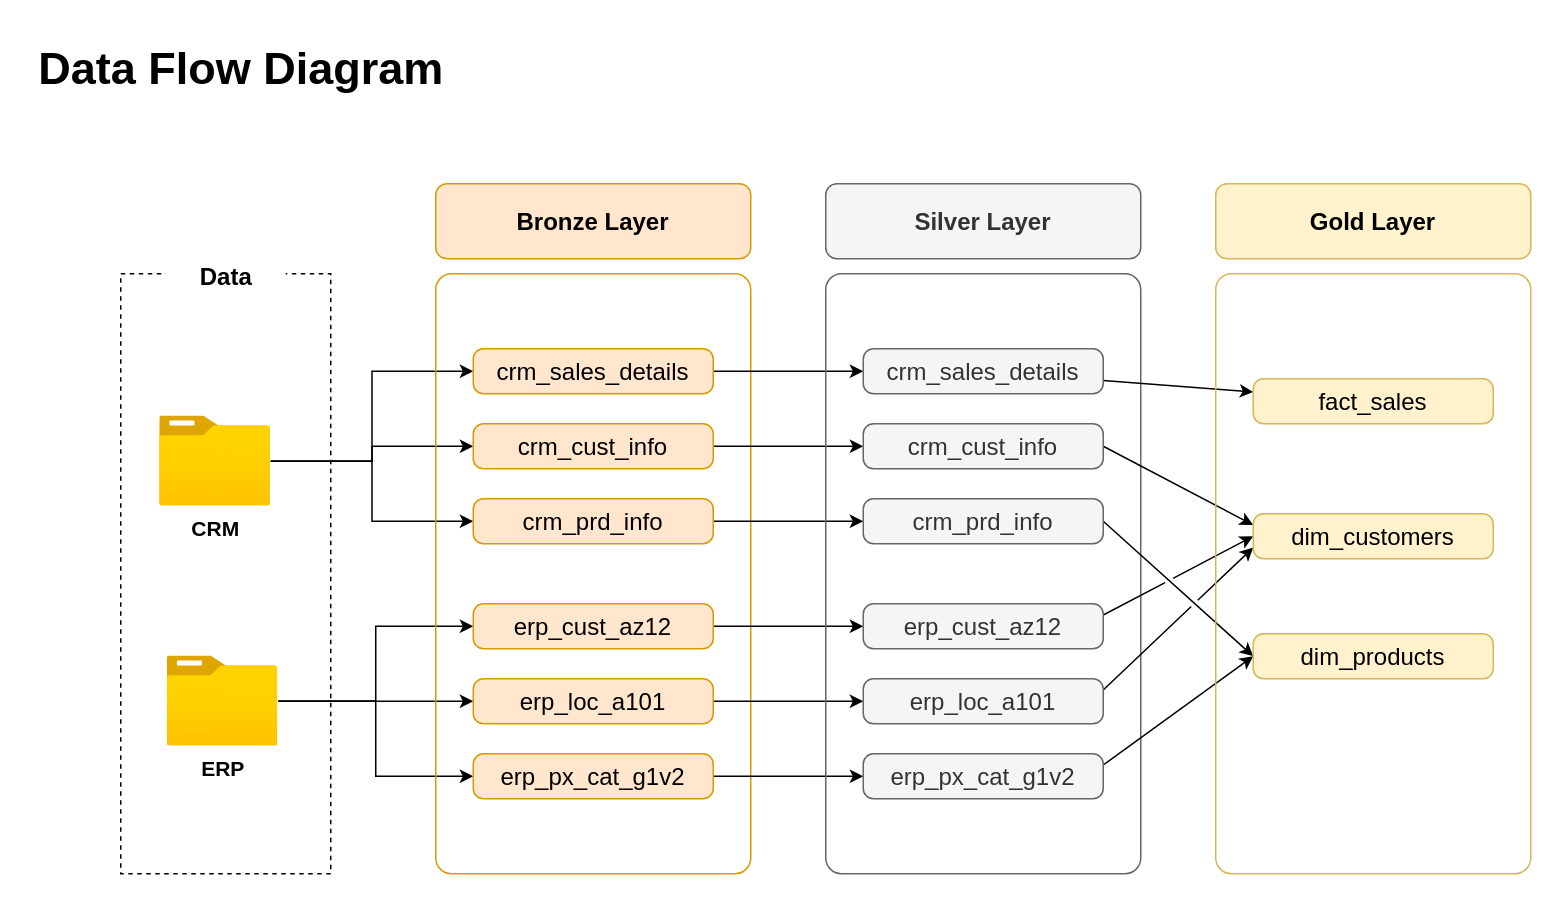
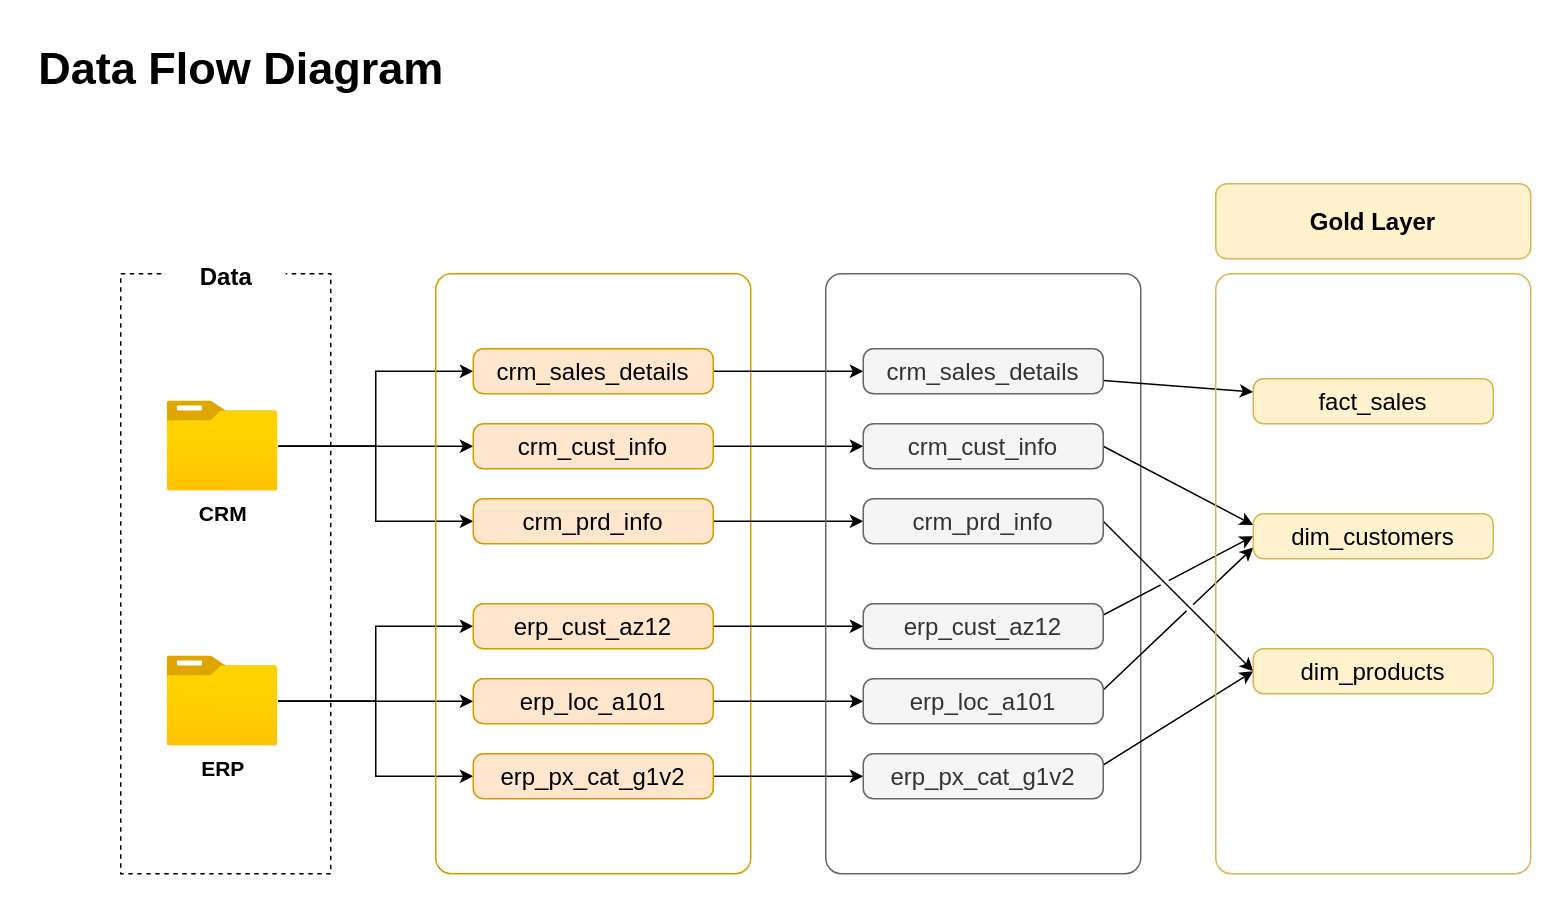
  <mxCell id="0" />
  <mxCell id="1" parent="0" />
  <mxCell id="2" value="" style="rounded=0;whiteSpace=wrap;html=1;fillColor=none;dashed=1;strokeWidth=1;perimeterSpacing=0;" parent="1" vertex="1"><mxGeometry x="80" y="182" width="140" height="400" as="geometry" /></mxCell>
  <mxCell id="3" value="&lt;font style=&quot;font-size: 16px;&quot;&gt;&lt;b&gt;Data&lt;/b&gt;&lt;/font&gt;" style="text;html=1;align=center;verticalAlign=middle;resizable=0;points=[];autosize=1;strokeColor=none;fillColor=default;" parent="1" vertex="1"><mxGeometry x="110" y="169" width="80" height="30" as="geometry" /></mxCell>
  <mxCell id="4" style="edgeStyle=orthogonalEdgeStyle;rounded=0;orthogonalLoop=1;jettySize=auto;html=1;entryX=0;entryY=0.5;entryDx=0;entryDy=0;" parent="1" source="7" target="15" edge="1"><mxGeometry relative="1" as="geometry" /></mxCell>
  <mxCell id="5" style="edgeStyle=orthogonalEdgeStyle;rounded=0;orthogonalLoop=1;jettySize=auto;html=1;entryX=0;entryY=0.5;entryDx=0;entryDy=0;" parent="1" source="7" target="17" edge="1"><mxGeometry relative="1" as="geometry" /></mxCell>
  <mxCell id="6" style="edgeStyle=orthogonalEdgeStyle;rounded=0;orthogonalLoop=1;jettySize=auto;html=1;entryX=0;entryY=0.5;entryDx=0;entryDy=0;" parent="1" source="7" target="19" edge="1"><mxGeometry relative="1" as="geometry" /></mxCell>
- <mxCell id="7" value="&lt;b&gt;&lt;font style=&quot;font-size: 14px;&quot;&gt;CRM&lt;/font&gt;&lt;/b&gt;" style="image;aspect=fixed;html=1;points=[];align=center;fontSize=12;image=img/lib/azure2/general/Folder_Blank.svg;" parent="1" vertex="1"><mxGeometry x="106.07" y="277" width="73.93" height="60" as="geometry" /></mxCell>
+ <mxCell id="7" value="&lt;b&gt;&lt;font style=&quot;font-size: 14px;&quot;&gt;CRM&lt;/font&gt;&lt;/b&gt;" style="image;aspect=fixed;html=1;points=[];align=center;fontSize=12;image=img/lib/azure2/general/Folder_Blank.svg;" parent="1" vertex="1"><mxGeometry x="111.07" y="267" width="73.93" height="60" as="geometry" /></mxCell>
  <mxCell id="8" style="edgeStyle=orthogonalEdgeStyle;rounded=0;orthogonalLoop=1;jettySize=auto;html=1;entryX=0;entryY=0.5;entryDx=0;entryDy=0;" parent="1" source="11" target="23" edge="1"><mxGeometry relative="1" as="geometry" /></mxCell>
  <mxCell id="9" style="edgeStyle=orthogonalEdgeStyle;rounded=0;orthogonalLoop=1;jettySize=auto;html=1;entryX=0;entryY=0.5;entryDx=0;entryDy=0;" parent="1" source="11" target="21" edge="1"><mxGeometry relative="1" as="geometry" /></mxCell>
  <mxCell id="10" style="edgeStyle=orthogonalEdgeStyle;rounded=0;orthogonalLoop=1;jettySize=auto;html=1;entryX=0;entryY=0.5;entryDx=0;entryDy=0;" parent="1" source="11" target="25" edge="1"><mxGeometry relative="1" as="geometry" /></mxCell>
  <mxCell id="11" value="&lt;b&gt;&lt;font style=&quot;font-size: 14px;&quot;&gt;ERP&lt;/font&gt;&lt;/b&gt;" style="image;aspect=fixed;html=1;points=[];align=center;fontSize=12;image=img/lib/azure2/general/Folder_Blank.svg;" parent="1" vertex="1"><mxGeometry x="111.04" y="437" width="73.93" height="60" as="geometry" /></mxCell>
- <mxCell id="12" value="&lt;font style=&quot;font-size: 16px;&quot;&gt;&lt;b&gt;Bronze Layer&lt;/b&gt;&lt;/font&gt;" style="rounded=1;whiteSpace=wrap;html=1;fillColor=#ffe6cc;strokeColor=#d79b00;" parent="1" vertex="1"><mxGeometry x="290" y="122" width="210" height="50" as="geometry" /></mxCell>
  <mxCell id="13" value="" style="rounded=1;whiteSpace=wrap;html=1;fillColor=none;strokeColor=#d79b00;arcSize=5;" parent="1" vertex="1"><mxGeometry x="290" y="182" width="210" height="400" as="geometry" /></mxCell>
  <mxCell id="14" style="edgeStyle=orthogonalEdgeStyle;rounded=0;orthogonalLoop=1;jettySize=auto;html=1;" parent="1" source="15" target="29" edge="1"><mxGeometry relative="1" as="geometry" /></mxCell>
  <mxCell id="15" value="&lt;span style=&quot;font-size: 16px;&quot;&gt;crm_sales_details&lt;/span&gt;" style="rounded=1;whiteSpace=wrap;html=1;fillColor=#ffe6cc;strokeColor=#d79b00;arcSize=23;" parent="1" vertex="1"><mxGeometry x="315" y="232" width="160" height="30" as="geometry" /></mxCell>
  <mxCell id="16" style="edgeStyle=orthogonalEdgeStyle;rounded=0;orthogonalLoop=1;jettySize=auto;html=1;" parent="1" source="17" target="31" edge="1"><mxGeometry relative="1" as="geometry" /></mxCell>
  <mxCell id="17" value="&lt;span style=&quot;font-size: 16px;&quot;&gt;crm_cust_info&lt;/span&gt;" style="rounded=1;whiteSpace=wrap;html=1;fillColor=#ffe6cc;strokeColor=#d79b00;arcSize=23;" parent="1" vertex="1"><mxGeometry x="315" y="282" width="160" height="30" as="geometry" /></mxCell>
  <mxCell id="18" style="edgeStyle=orthogonalEdgeStyle;rounded=0;orthogonalLoop=1;jettySize=auto;html=1;" parent="1" source="19" target="33" edge="1"><mxGeometry relative="1" as="geometry" /></mxCell>
  <mxCell id="19" value="&lt;span style=&quot;font-size: 16px;&quot;&gt;crm_prd_info&lt;/span&gt;" style="rounded=1;whiteSpace=wrap;html=1;fillColor=#ffe6cc;strokeColor=#d79b00;arcSize=23;" parent="1" vertex="1"><mxGeometry x="315" y="332" width="160" height="30" as="geometry" /></mxCell>
  <mxCell id="20" style="edgeStyle=orthogonalEdgeStyle;rounded=0;orthogonalLoop=1;jettySize=auto;html=1;" parent="1" source="21" target="35" edge="1"><mxGeometry relative="1" as="geometry" /></mxCell>
  <mxCell id="21" value="&lt;span style=&quot;font-size: 16px;&quot;&gt;erp_cust_az12&lt;/span&gt;" style="rounded=1;whiteSpace=wrap;html=1;fillColor=#ffe6cc;strokeColor=#d79b00;arcSize=23;" parent="1" vertex="1"><mxGeometry x="315" y="402" width="160" height="30" as="geometry" /></mxCell>
  <mxCell id="22" style="edgeStyle=orthogonalEdgeStyle;rounded=0;orthogonalLoop=1;jettySize=auto;html=1;" parent="1" source="23" target="37" edge="1"><mxGeometry relative="1" as="geometry" /></mxCell>
  <mxCell id="23" value="&lt;span style=&quot;font-size: 16px;&quot;&gt;erp_loc_a101&lt;/span&gt;" style="rounded=1;whiteSpace=wrap;html=1;fillColor=#ffe6cc;strokeColor=#d79b00;arcSize=23;" parent="1" vertex="1"><mxGeometry x="315" y="452" width="160" height="30" as="geometry" /></mxCell>
  <mxCell id="24" style="edgeStyle=orthogonalEdgeStyle;rounded=0;orthogonalLoop=1;jettySize=auto;html=1;" parent="1" source="25" target="39" edge="1"><mxGeometry relative="1" as="geometry" /></mxCell>
  <mxCell id="25" value="&lt;span style=&quot;font-size: 16px;&quot;&gt;erp_px_cat_g1v2&lt;/span&gt;" style="rounded=1;whiteSpace=wrap;html=1;fillColor=#ffe6cc;strokeColor=#d79b00;arcSize=23;" parent="1" vertex="1"><mxGeometry x="315" y="502" width="160" height="30" as="geometry" /></mxCell>
- <mxCell id="26" value="&lt;font style=&quot;font-size: 16px;&quot;&gt;&lt;b&gt;Silver Layer&lt;/b&gt;&lt;/font&gt;" style="rounded=1;whiteSpace=wrap;html=1;fillColor=#f5f5f5;strokeColor=#666666;fontColor=#333333;" parent="1" vertex="1"><mxGeometry x="550" y="122" width="210" height="50" as="geometry" /></mxCell>
  <mxCell id="27" value="" style="rounded=1;whiteSpace=wrap;html=1;fillColor=none;strokeColor=#666666;arcSize=5;fontColor=#333333;" parent="1" vertex="1"><mxGeometry x="550" y="182" width="210" height="400" as="geometry" /></mxCell>
  <mxCell id="28" style="rounded=0;orthogonalLoop=1;jettySize=auto;html=1;" edge="1" parent="1" source="29" target="43"><mxGeometry relative="1" as="geometry" /></mxCell>
  <mxCell id="29" value="&lt;span style=&quot;font-size: 16px;&quot;&gt;crm_sales_details&lt;/span&gt;" style="rounded=1;whiteSpace=wrap;html=1;fillColor=#f5f5f5;strokeColor=#666666;arcSize=23;fontColor=#333333;" parent="1" vertex="1"><mxGeometry x="575" y="232" width="160" height="30" as="geometry" /></mxCell>
  <mxCell id="30" style="rounded=0;orthogonalLoop=1;jettySize=auto;html=1;entryX=0;entryY=0.25;entryDx=0;entryDy=0;exitX=1;exitY=0.5;exitDx=0;exitDy=0;" edge="1" parent="1" source="31" target="44"><mxGeometry relative="1" as="geometry" /></mxCell>
  <mxCell id="31" value="&lt;span style=&quot;font-size: 16px;&quot;&gt;crm_cust_info&lt;/span&gt;" style="rounded=1;whiteSpace=wrap;html=1;fillColor=#f5f5f5;strokeColor=#666666;arcSize=23;fontColor=#333333;" parent="1" vertex="1"><mxGeometry x="575" y="282" width="160" height="30" as="geometry" /></mxCell>
  <mxCell id="32" style="rounded=0;orthogonalLoop=1;jettySize=auto;html=1;exitX=1;exitY=0.5;exitDx=0;exitDy=0;entryX=0;entryY=0.5;entryDx=0;entryDy=0;jumpStyle=gap;" edge="1" parent="1" source="33" target="45"><mxGeometry relative="1" as="geometry" /></mxCell>
  <mxCell id="33" value="&lt;span style=&quot;font-size: 16px;&quot;&gt;crm_prd_info&lt;/span&gt;" style="rounded=1;whiteSpace=wrap;html=1;fillColor=#f5f5f5;strokeColor=#666666;arcSize=23;fontColor=#333333;" parent="1" vertex="1"><mxGeometry x="575" y="332" width="160" height="30" as="geometry" /></mxCell>
  <mxCell id="34" style="rounded=0;orthogonalLoop=1;jettySize=auto;html=1;entryX=0;entryY=0.5;entryDx=0;entryDy=0;exitX=1;exitY=0.25;exitDx=0;exitDy=0;jumpStyle=gap;" edge="1" parent="1" source="35" target="44"><mxGeometry relative="1" as="geometry" /></mxCell>
  <mxCell id="35" value="&lt;span style=&quot;font-size: 16px;&quot;&gt;erp_cust_az12&lt;/span&gt;" style="rounded=1;whiteSpace=wrap;html=1;fillColor=#f5f5f5;strokeColor=#666666;arcSize=23;fontColor=#333333;" parent="1" vertex="1"><mxGeometry x="575" y="402" width="160" height="30" as="geometry" /></mxCell>
  <mxCell id="36" style="rounded=0;orthogonalLoop=1;jettySize=auto;html=1;entryX=0;entryY=0.75;entryDx=0;entryDy=0;exitX=1;exitY=0.25;exitDx=0;exitDy=0;jumpStyle=gap;" edge="1" parent="1" source="37" target="44"><mxGeometry relative="1" as="geometry" /></mxCell>
  <mxCell id="37" value="&lt;span style=&quot;font-size: 16px;&quot;&gt;erp_loc_a101&lt;/span&gt;" style="rounded=1;whiteSpace=wrap;html=1;fillColor=#f5f5f5;strokeColor=#666666;arcSize=23;fontColor=#333333;" parent="1" vertex="1"><mxGeometry x="575" y="452" width="160" height="30" as="geometry" /></mxCell>
  <mxCell id="38" style="rounded=0;orthogonalLoop=1;jettySize=auto;html=1;exitX=1;exitY=0.25;exitDx=0;exitDy=0;entryX=0;entryY=0.5;entryDx=0;entryDy=0;jumpStyle=gap;" edge="1" parent="1" source="39" target="45"><mxGeometry relative="1" as="geometry" /></mxCell>
  <mxCell id="39" value="&lt;span style=&quot;font-size: 16px;&quot;&gt;erp_px_cat_g1v2&lt;/span&gt;" style="rounded=1;whiteSpace=wrap;html=1;fillColor=#f5f5f5;strokeColor=#666666;arcSize=23;fontColor=#333333;" parent="1" vertex="1"><mxGeometry x="575" y="502" width="160" height="30" as="geometry" /></mxCell>
  <mxCell id="40" value="&lt;font style=&quot;font-size: 30px;&quot;&gt;Data Flow Diagram&lt;/font&gt;" style="text;html=1;align=center;verticalAlign=middle;resizable=0;points=[];autosize=1;strokeColor=none;fillColor=none;fontStyle=1" vertex="1" parent="1"><mxGeometry x="20" y="20" width="280" height="50" as="geometry" /></mxCell>
  <mxCell id="41" value="&lt;font style=&quot;font-size: 16px;&quot;&gt;&lt;b&gt;Gold Layer&lt;/b&gt;&lt;/font&gt;" style="rounded=1;whiteSpace=wrap;html=1;fillColor=#fff2cc;strokeColor=#d6b656;" vertex="1" parent="1"><mxGeometry x="810" y="122" width="210" height="50" as="geometry" /></mxCell>
  <mxCell id="42" value="" style="rounded=1;whiteSpace=wrap;html=1;fillColor=none;strokeColor=#d6b656;arcSize=5;" vertex="1" parent="1"><mxGeometry x="810" y="182" width="210" height="400" as="geometry" /></mxCell>
  <mxCell id="43" value="&lt;span style=&quot;font-size: 16px;&quot;&gt;fact_sales&lt;/span&gt;" style="rounded=1;whiteSpace=wrap;html=1;fillColor=#fff2cc;strokeColor=#d6b656;arcSize=23;" vertex="1" parent="1"><mxGeometry x="835" y="252" width="160" height="30" as="geometry" /></mxCell>
  <mxCell id="44" value="&lt;span style=&quot;font-size: 16px;&quot;&gt;dim_customers&lt;/span&gt;" style="rounded=1;whiteSpace=wrap;html=1;fillColor=#fff2cc;strokeColor=#d6b656;arcSize=23;" vertex="1" parent="1"><mxGeometry x="835" y="342" width="160" height="30" as="geometry" /></mxCell>
- <mxCell id="45" value="&lt;span style=&quot;font-size: 16px;&quot;&gt;dim_products&lt;/span&gt;" style="rounded=1;whiteSpace=wrap;html=1;fillColor=#fff2cc;strokeColor=#d6b656;arcSize=23;" vertex="1" parent="1"><mxGeometry x="835" y="422" width="160" height="30" as="geometry" /></mxCell>
+ <mxCell id="45" value="&lt;span style=&quot;font-size: 16px;&quot;&gt;dim_products&lt;/span&gt;" style="rounded=1;whiteSpace=wrap;html=1;fillColor=#fff2cc;strokeColor=#d6b656;arcSize=23;" vertex="1" parent="1"><mxGeometry x="835" y="432" width="160" height="30" as="geometry" /></mxCell>
